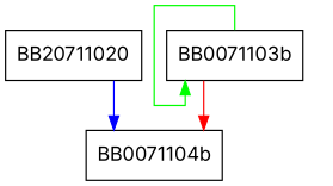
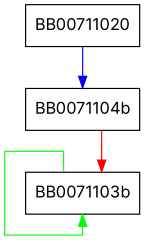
  digraph {
    fontname=Inter
    splines=ortho
    node [fontname=Inter shape=box]
    edge [fontname=Inter]
-   BB00711020 [label=BB20711020]
+   BB00711020
    BB0071104b
    BB0071103b
    BB00711020 -> BB0071104b [color=blue]
-   BB0071103b -> BB0071104b [color=red]
+   BB0071104b -> BB0071103b [color=red]
    BB0071103b -> BB0071103b [color=green]
  }
